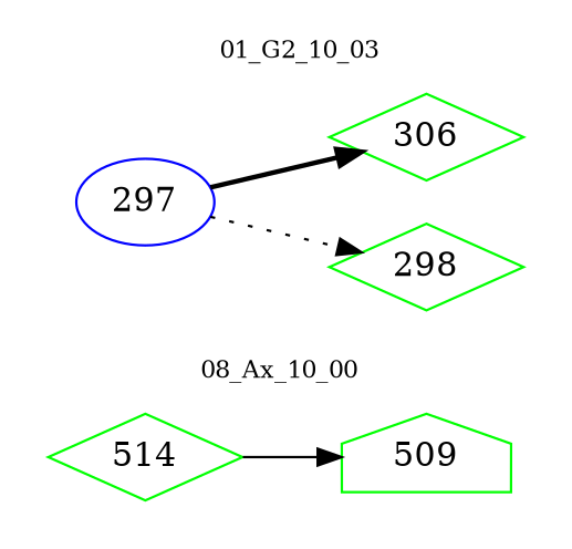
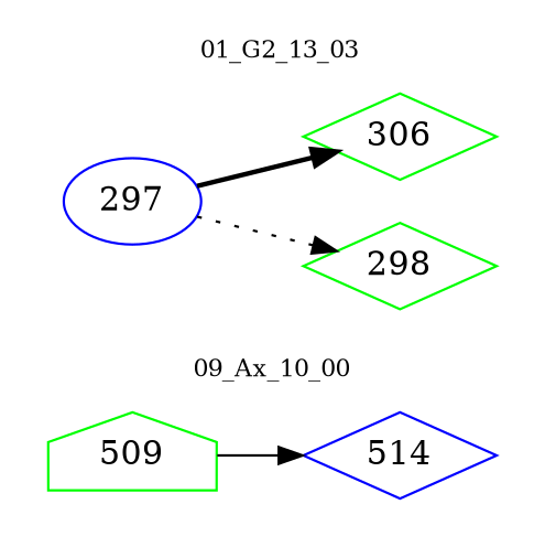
  digraph {
    rankdir=LR
    node [color=green shape=diamond]
    edge [color=black]
    n1 [label=509 shape=house]
-   n2 [label=514]
+   n2 [color=blue label=514]
    n3 [label=298]
    n4 [color=blue label=297 shape=ellipse]
    n5 [label=306]
    subgraph cluster_1 {
      color=white
      fontsize=10
-     label="08_Ax_10_00"
+     label="09_Ax_10_00"
      n1
      n2
    }
    subgraph cluster_2 {
      color=white
      fontsize=10
-     label="01_G2_10_03"
+     label="01_G2_13_03"
      n3
      n4
      n5
    }
-   n2 -> n1 [style=solid]
+   n1 -> n2 [style=solid]
    n4 -> n3 [style=dotted]
    n4 -> n5 [style=bold]
  }
